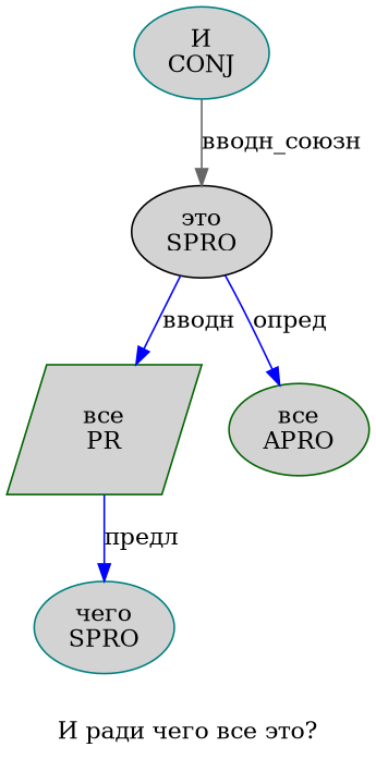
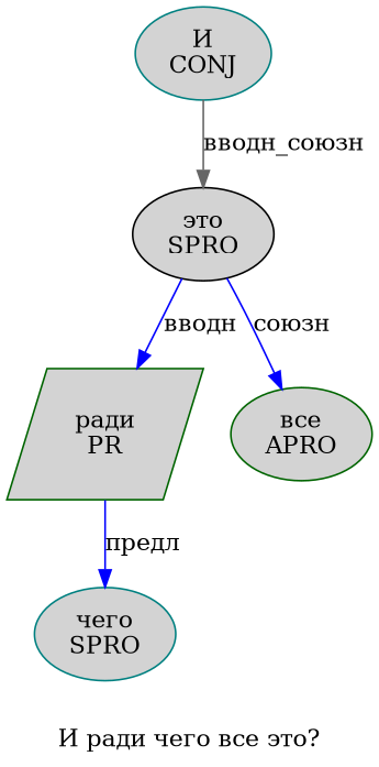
  digraph {
    label="И ради чего все это?"
    node [color=teal fillcolor=lightgray penwidth=1 shape=ellipse style=filled]
    edge [color=blue]
    n1 [label="И\nCONJ"]
    n2 [color=black label="это\nSPRO"]
-   n3 [color=darkgreen label="все\nPR" shape=parallelogram]
+   n3 [color=darkgreen label="ради\nPR" shape=parallelogram]
    n4 [color=darkgreen label="все\nAPRO"]
    n5 [label="чего\nSPRO"]
    n1 -> n2 [color=gray40 label="вводн_союзн"]
    n2 -> n3 [label="вводн"]
-   n2 -> n4 [label="опред"]
+   n2 -> n4 [label="союзн"]
    n3 -> n5 [label="предл"]
  }
